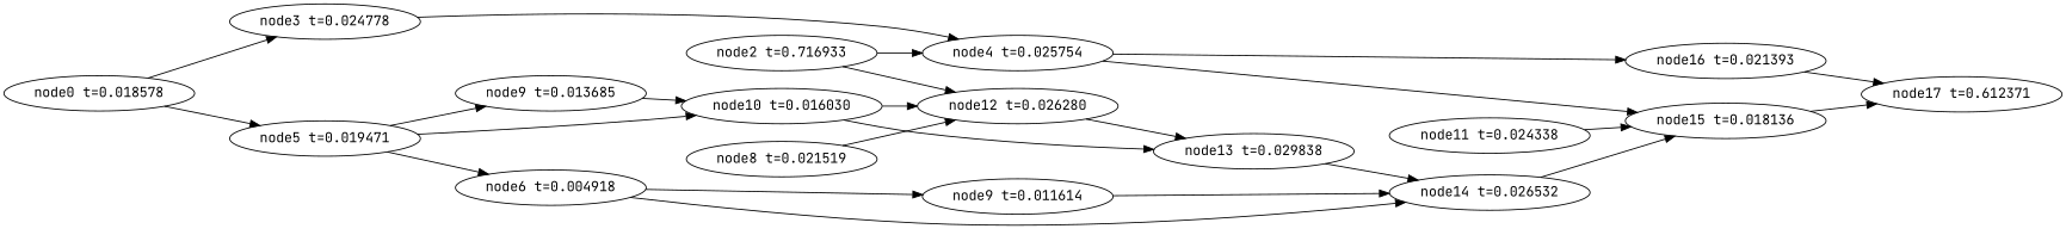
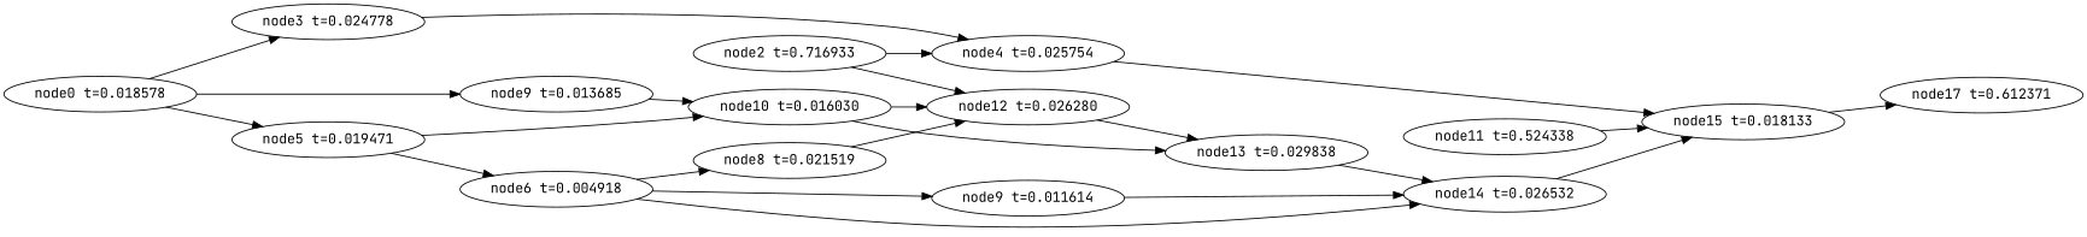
  digraph {
    fontname="JetBrains Mono"
    rankdir=LR
    node [fontname="JetBrains Mono"]
    edge [fontname="JetBrains Mono"]
    n1 [label="node17 t=0.612371"]
-   n2 [label="node16 t=0.021393"]
-   n3 [label="node15 t=0.018136"]
+   n3 [label="node15 t=0.018133"]
    n4 [label="node14 t=0.026532"]
    n5 [label="node13 t=0.029838"]
    n6 [label="node12 t=0.026280"]
-   n7 [label="node11 t=0.024338"]
+   n7 [label="node11 t=0.524338"]
    n8 [label="node10 t=0.016030"]
    n9 [label="node9 t=0.011614"]
    n10 [label="node8 t=0.021519"]
    n11 [label="node9 t=0.013685"]
    n12 [label="node6 t=0.004918"]
    n13 [label="node5 t=0.019471"]
    n14 [label="node4 t=0.025754"]
    n15 [label="node3 t=0.024778"]
    n16 [label="node2 t=0.716933"]
    n17 [label="node0 t=0.018578"]
-   n2 -> n1
    n3 -> n1
    n4 -> n3
    n5 -> n4
    n6 -> n5
    n7 -> n3
    n8 -> n5
    n8 -> n6
    n9 -> n4
    n10 -> n6
    n11 -> n8
    n12 -> n4
    n12 -> n9
+   n12 -> n10
    n13 -> n8
-   n13 -> n11
+   n17 -> n11
    n13 -> n12
-   n14 -> n2
    n14 -> n3
    n15 -> n14
    n16 -> n6
    n16 -> n14
    n17 -> n13
    n17 -> n15
  }
